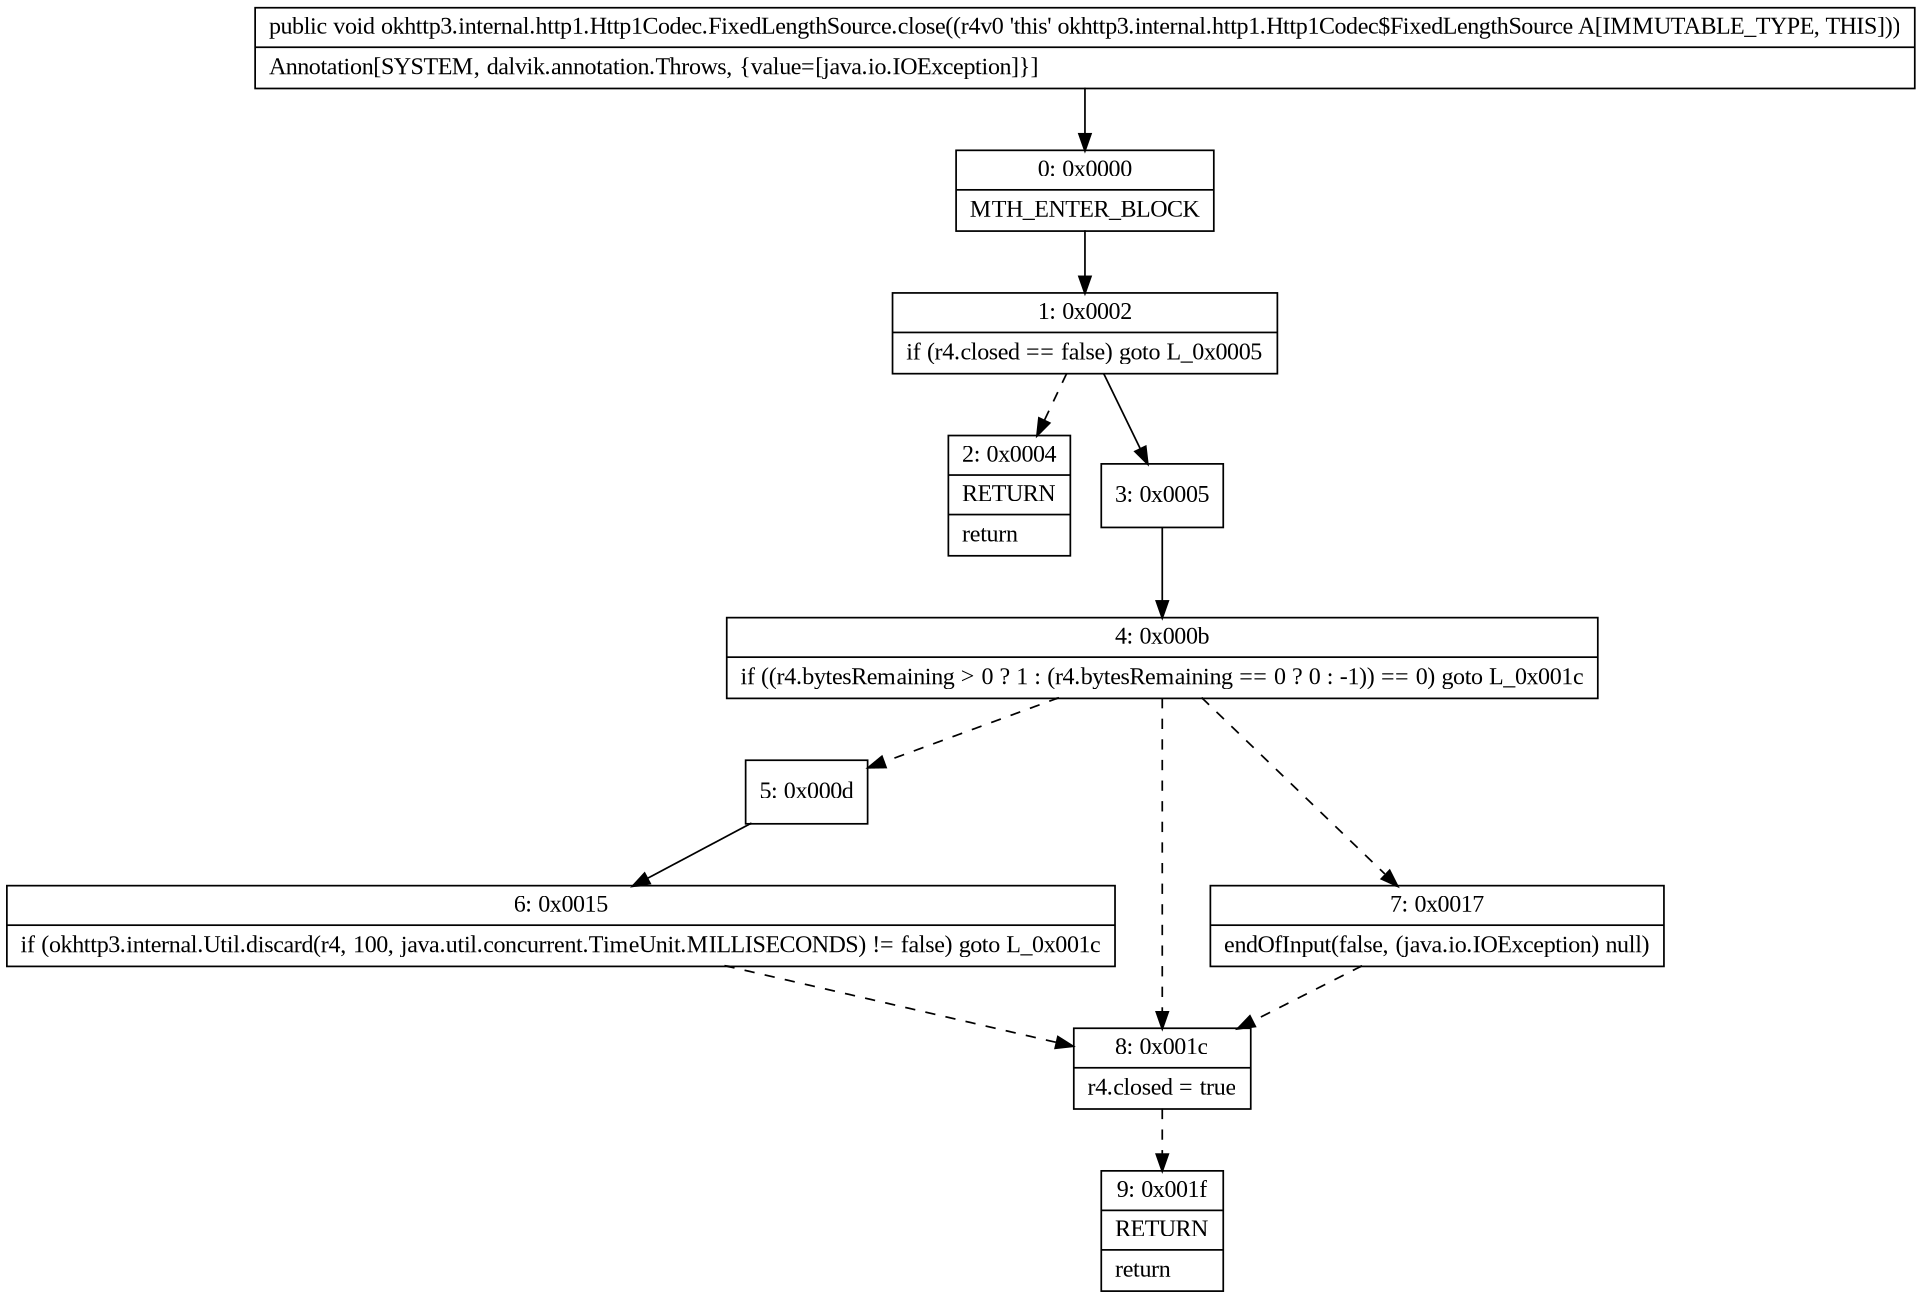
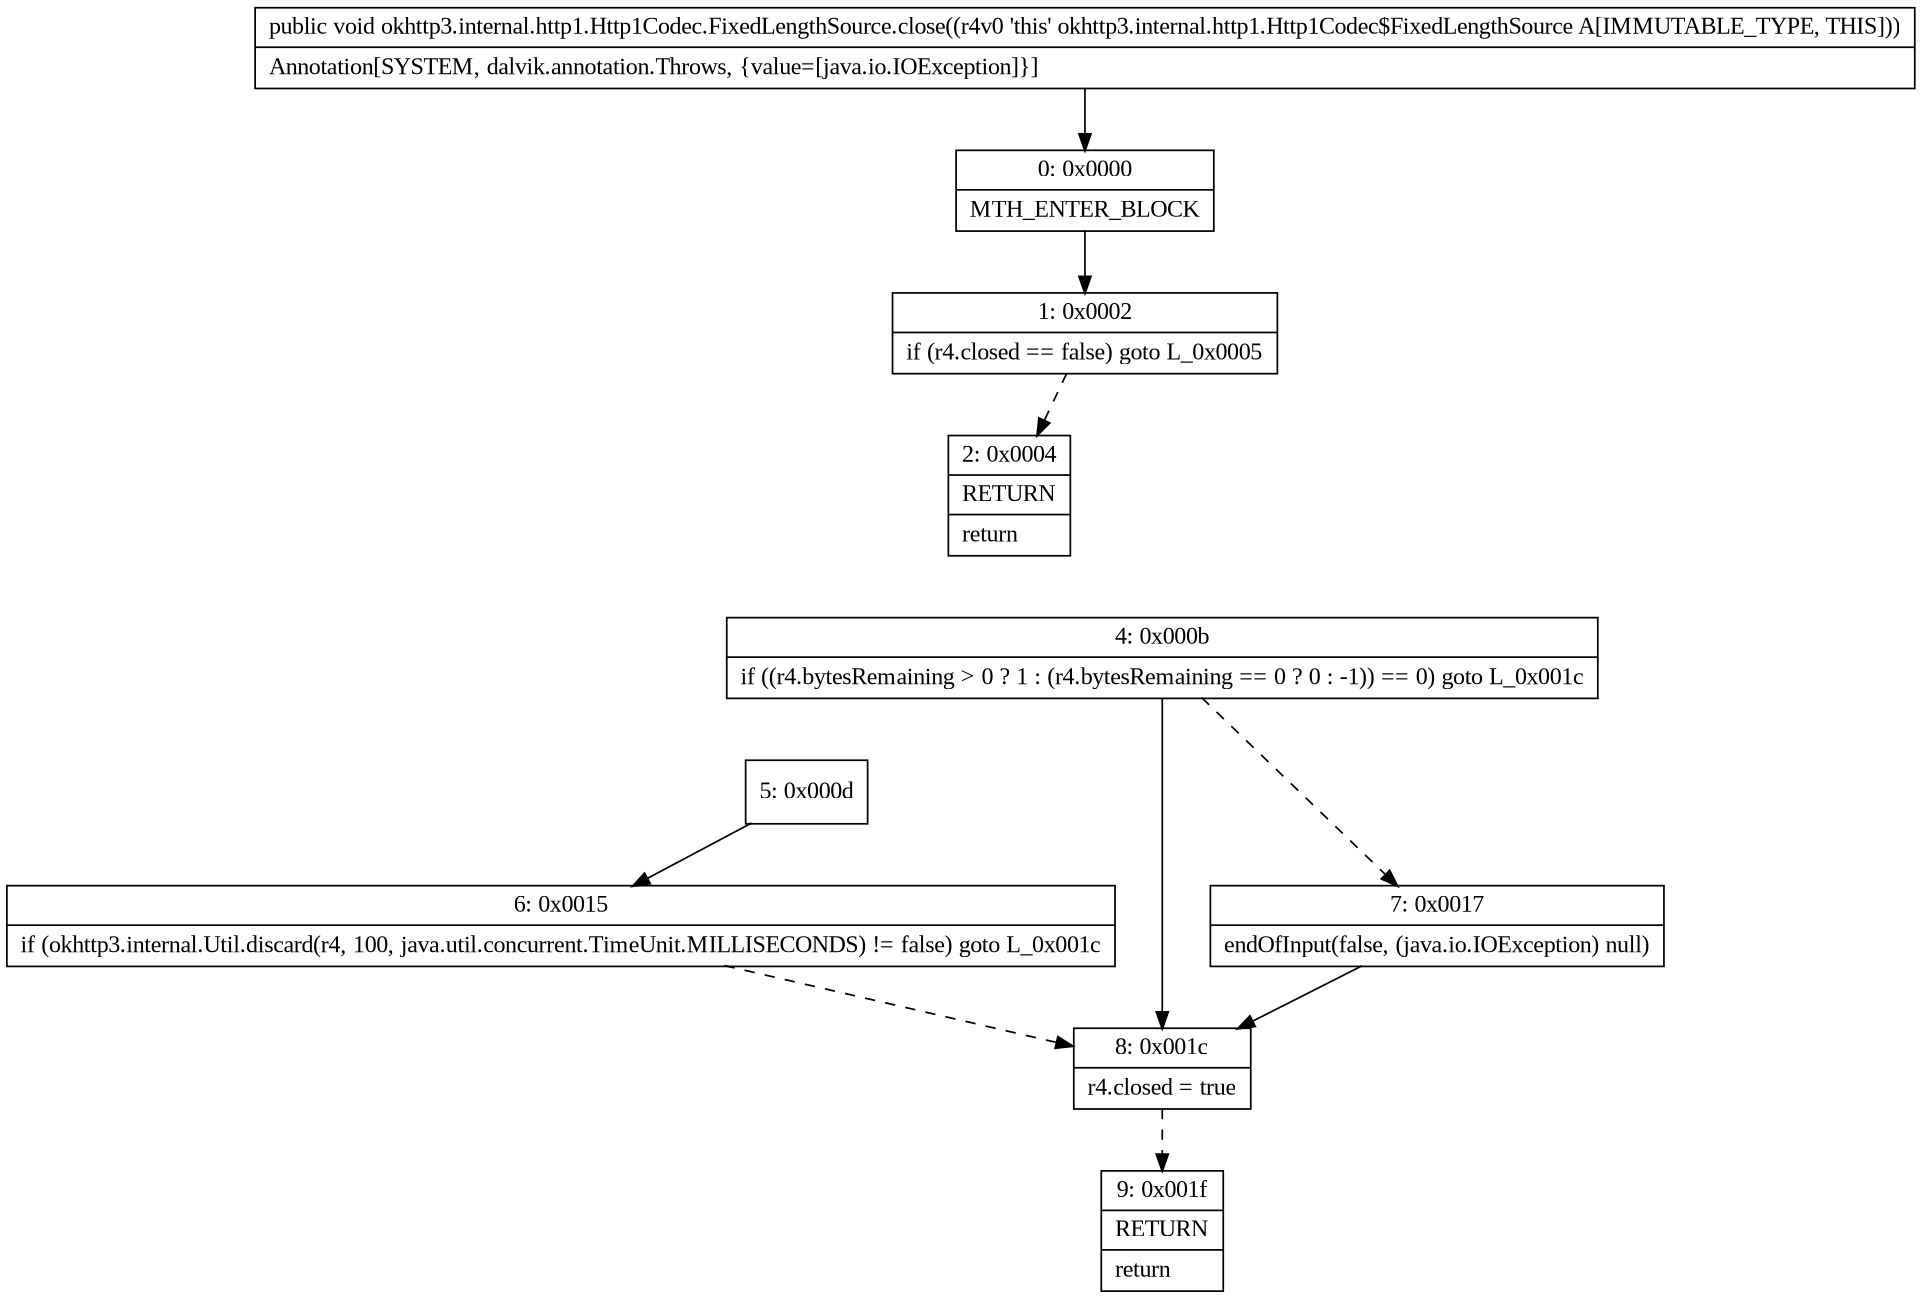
  digraph {
    fontname="Liberation Serif"
    node [fontname="Liberation Serif" shape=record]
    edge [fontname="Liberation Serif"]
    n1 [label="{0\:\ 0x0000|MTH_ENTER_BLOCK\l}"]
    n2 [label="{1\:\ 0x0002|if (r4.closed == false) goto L_0x0005\l}"]
    n3 [label="{2\:\ 0x0004|RETURN\l|return\l}"]
-   n4 [label="{3\:\ 0x0005}"]
    n5 [label="{4\:\ 0x000b|if ((r4.bytesRemaining \> 0 ? 1 : (r4.bytesRemaining == 0 ? 0 : \-1)) == 0) goto L_0x001c\l}"]
    n6 [label="{5\:\ 0x000d}"]
    n7 [label="{8\:\ 0x001c|r4.closed = true\l}"]
    n8 [label="{7\:\ 0x0017|endOfInput(false, (java.io.IOException) null)\l}"]
    n9 [label="{6\:\ 0x0015|if (okhttp3.internal.Util.discard(r4, 100, java.util.concurrent.TimeUnit.MILLISECONDS) != false) goto L_0x001c\l}"]
    n10 [label="{9\:\ 0x001f|RETURN\l|return\l}"]
    n11 [label="{public void okhttp3.internal.http1.Http1Codec.FixedLengthSource.close((r4v0 'this' okhttp3.internal.http1.Http1Codec$FixedLengthSource A[IMMUTABLE_TYPE, THIS]))  | Annotation[SYSTEM, dalvik.annotation.Throws, \{value=[java.io.IOException]\}]\l}"]
    n1 -> n2
    n2 -> n3 [style=dashed]
-   n2 -> n4
-   n4 -> n5
-   n5 -> n6 [style=dashed]
-   n5 -> n7 [style=dashed]
+   n5 -> n7
    n5 -> n8 [style=dashed]
    n6 -> n9
    n7 -> n10 [style=dashed]
-   n8 -> n7 [style=dashed]
+   n8 -> n7
    n9 -> n7 [style=dashed]
    n11 -> n1
  }
